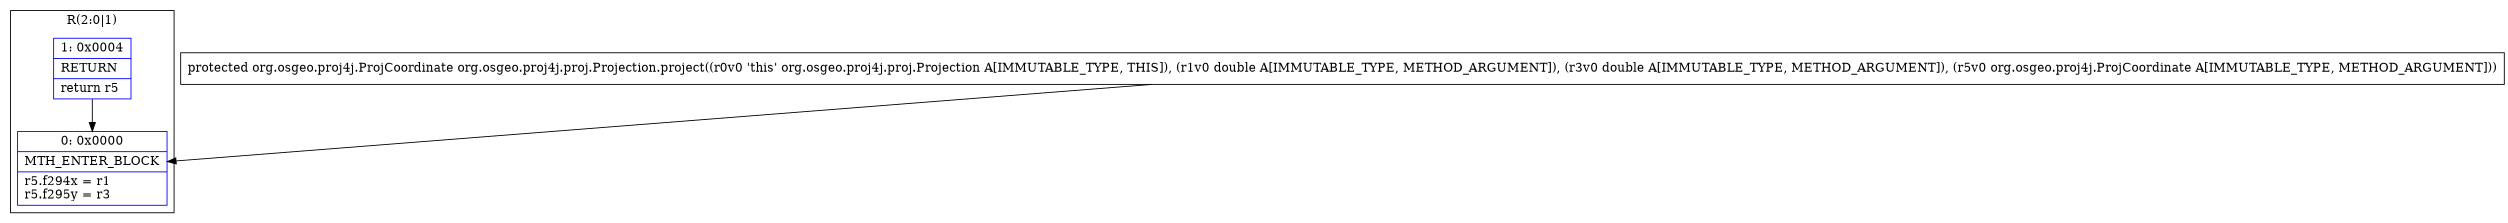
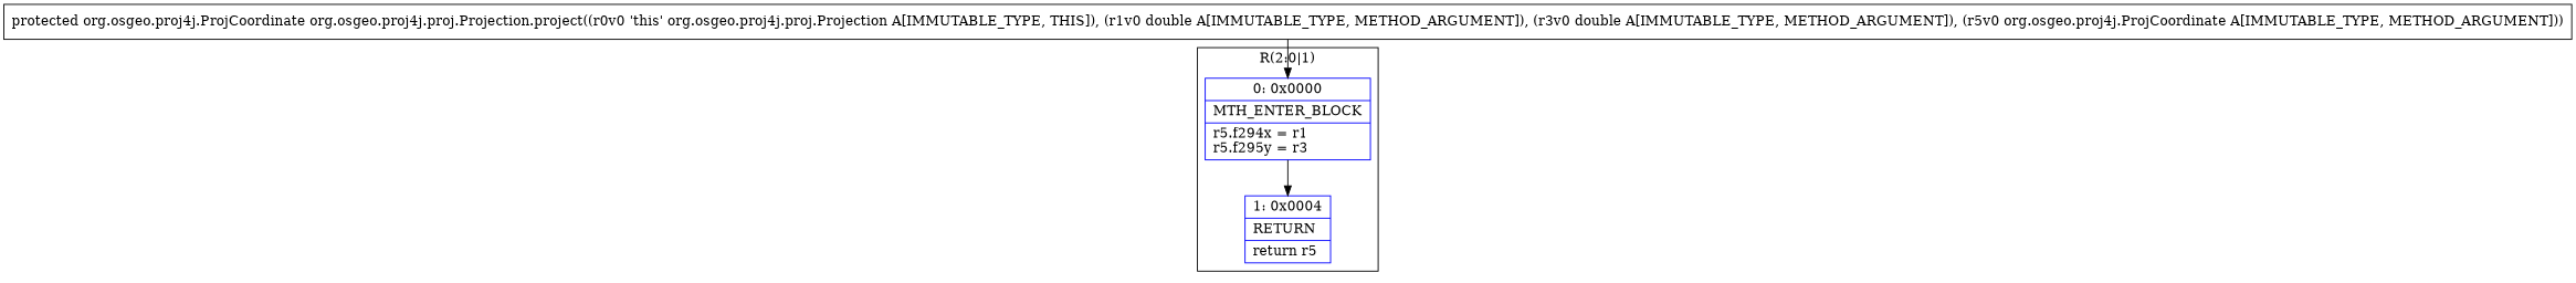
  digraph {
    node [color=blue shape=record]
    n1 [label="{0\:\ 0x0000|MTH_ENTER_BLOCK\l|r5.f294x = r1\lr5.f295y = r3\l}"]
    n2 [label="{1\:\ 0x0004|RETURN\l|return r5\l}"]
    n3 [label="{protected org.osgeo.proj4j.ProjCoordinate org.osgeo.proj4j.proj.Projection.project((r0v0 'this' org.osgeo.proj4j.proj.Projection A[IMMUTABLE_TYPE, THIS]), (r1v0 double A[IMMUTABLE_TYPE, METHOD_ARGUMENT]), (r3v0 double A[IMMUTABLE_TYPE, METHOD_ARGUMENT]), (r5v0 org.osgeo.proj4j.ProjCoordinate A[IMMUTABLE_TYPE, METHOD_ARGUMENT])) }" color=""]
    subgraph cluster_1 {
      label="R(2:0|1)"
      n1
      n2
    }
-   n2 -> n1
+   n1 -> n2
    n3 -> n1
  }
